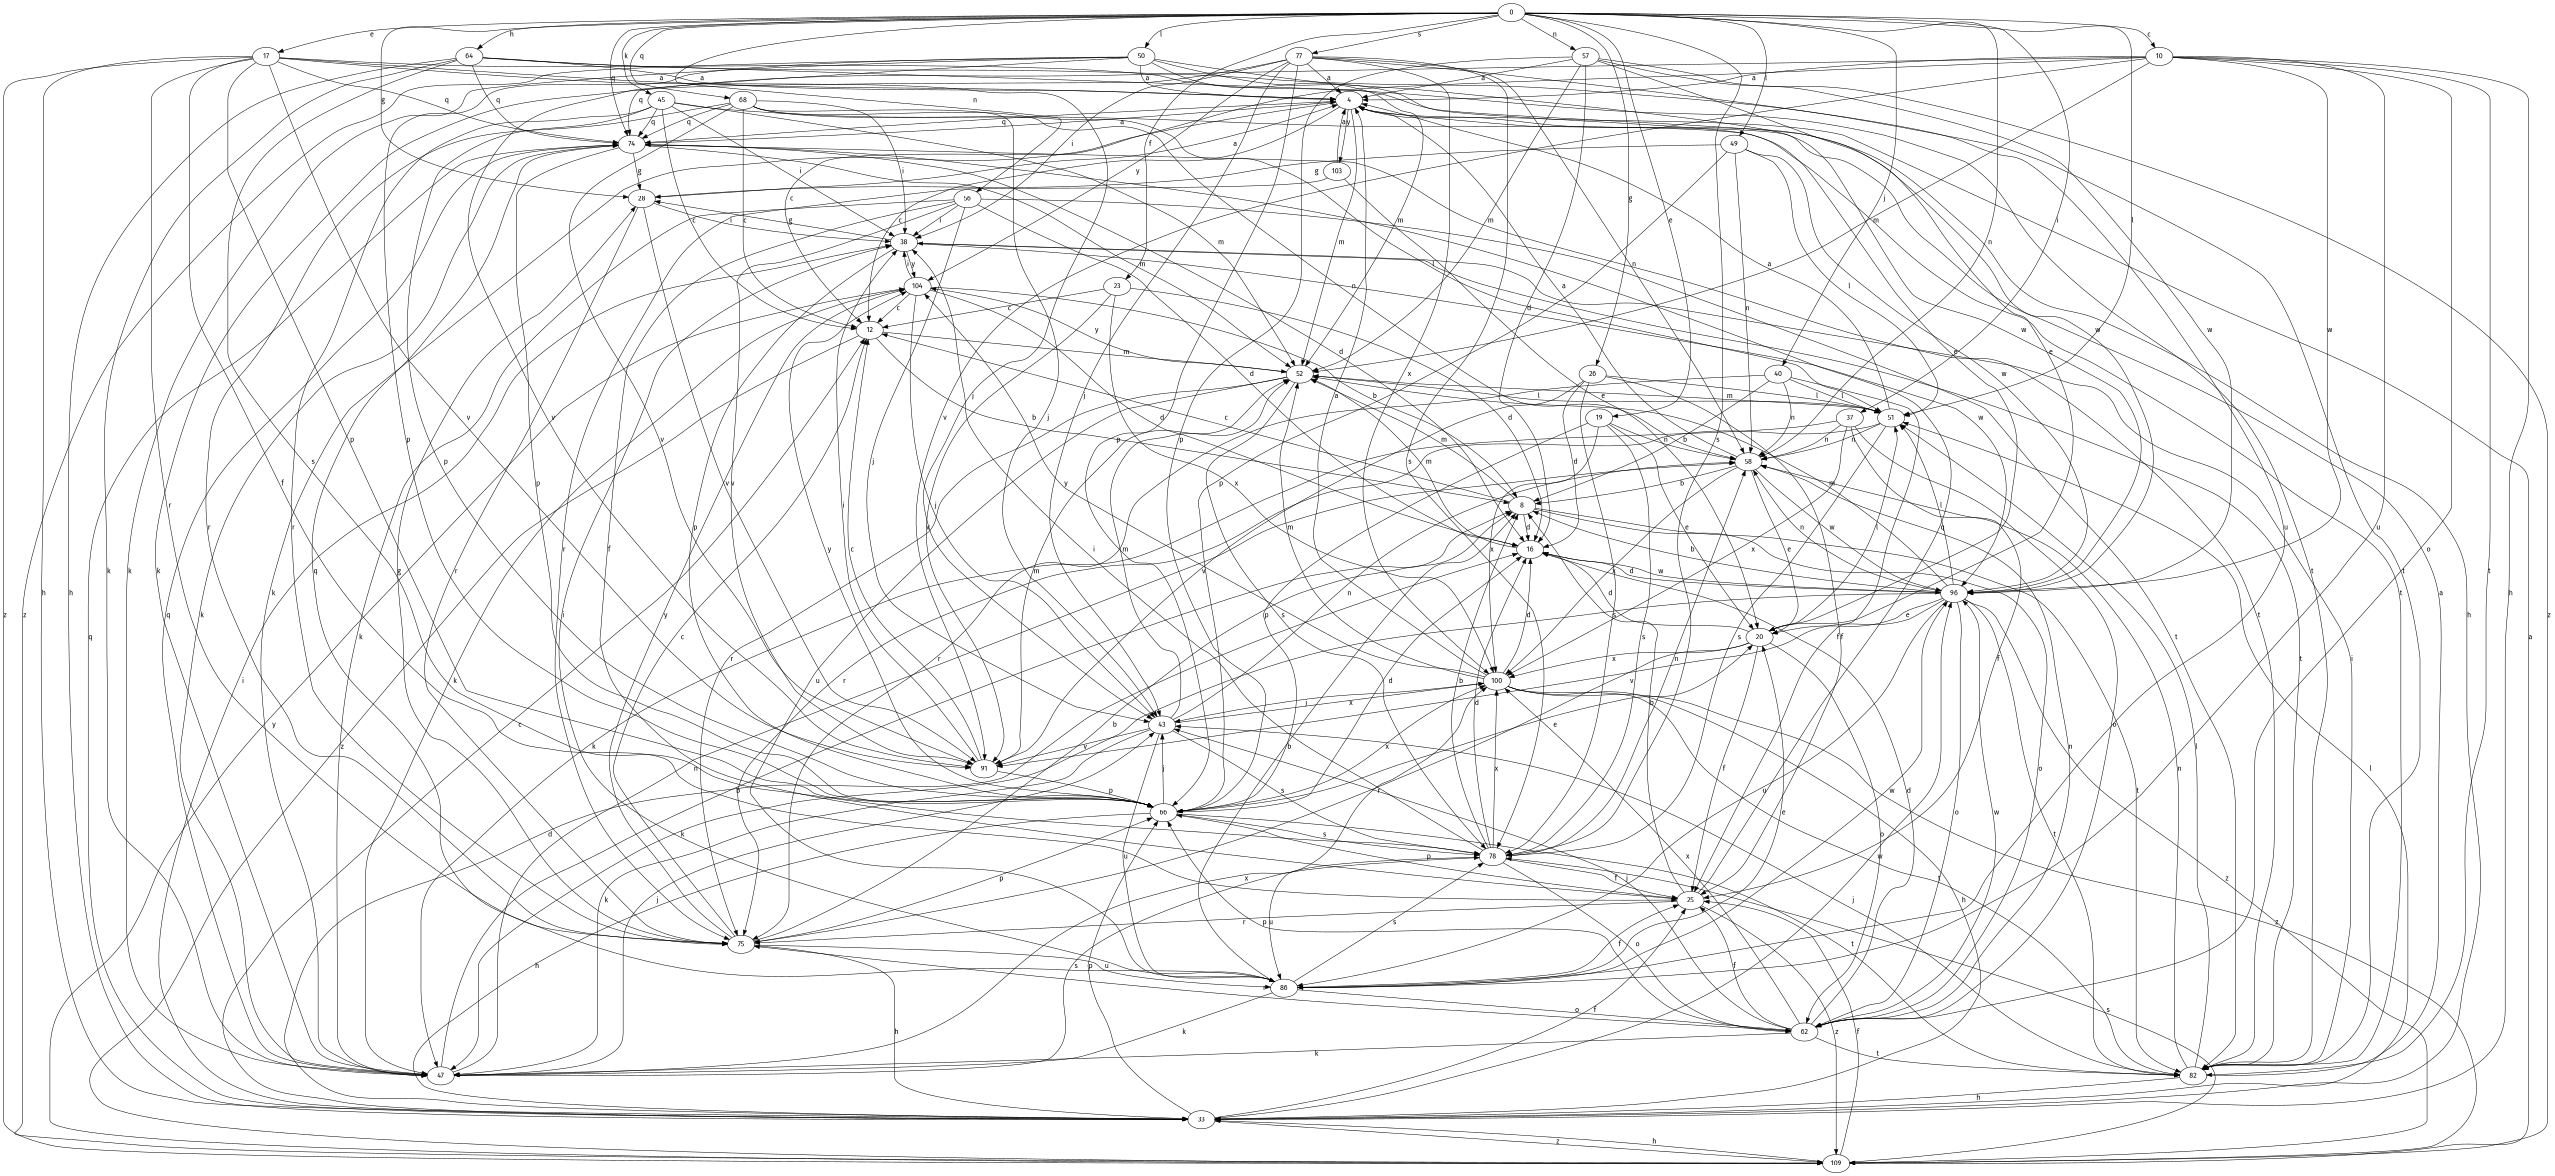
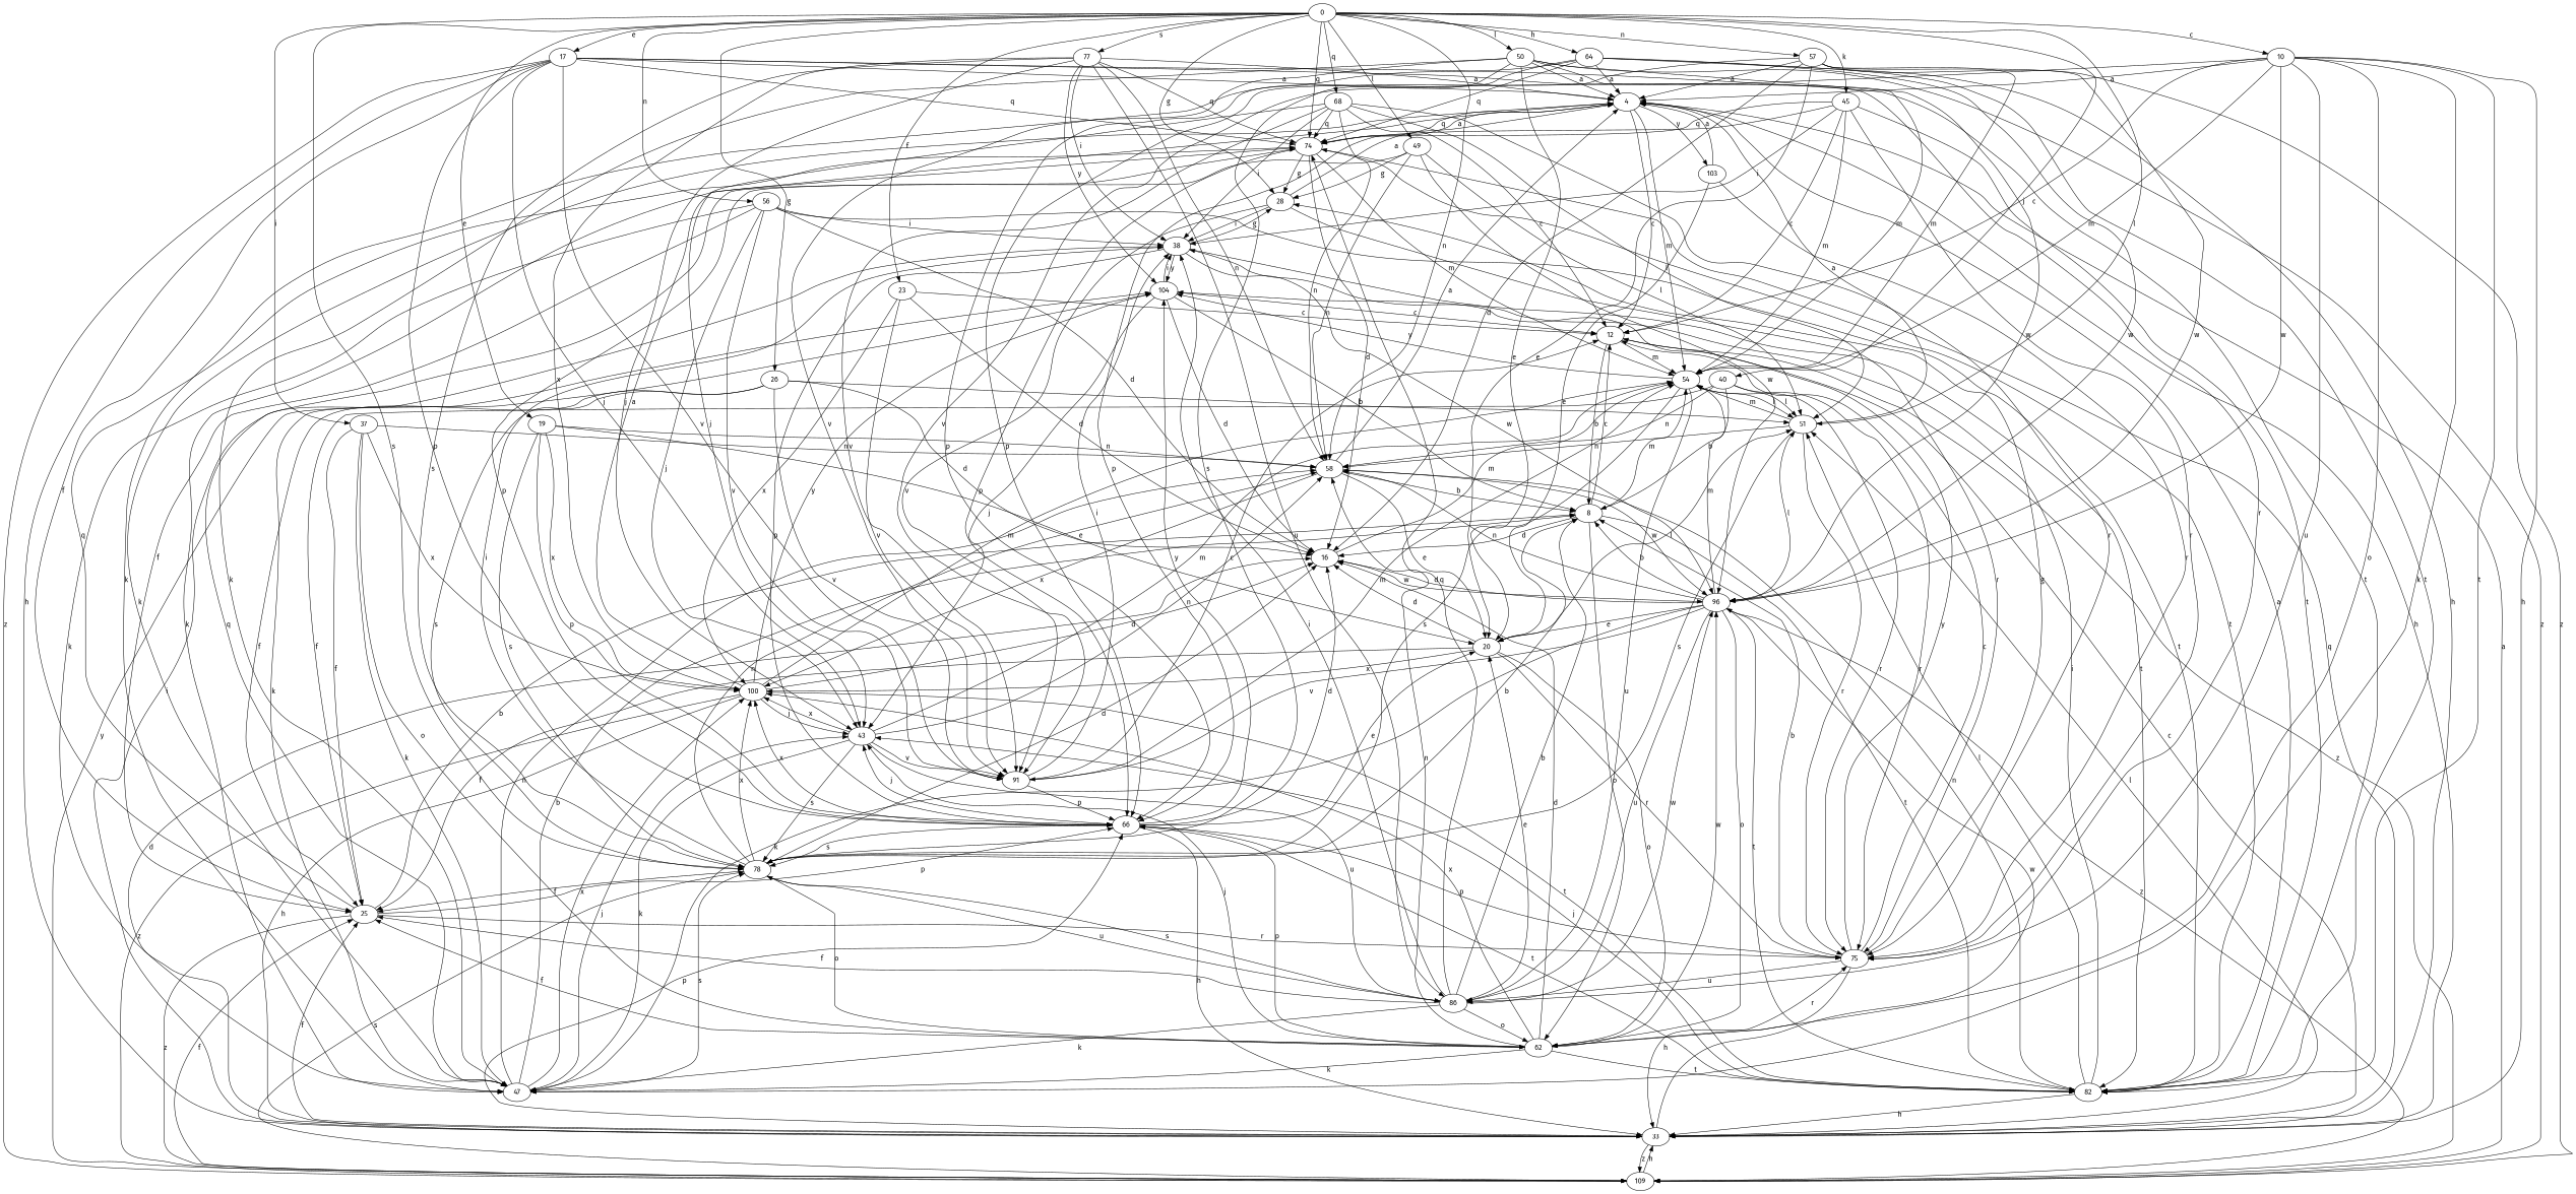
  strict digraph {
    fontname="Fira Sans"
    node [fontname="Fira Sans"]
    edge [fontname="Fira Sans"]
    0
    10
    17
    19
    23
    26
    28
    37
    40
    45
    49
    50
    51
    56
    57
    58
    64
    68
    n19 [label=74]
    77
    78
    4
    12
    33
    47
-   54 [label=52]
+   54
    62
    82
    86
    91
    96
    109
    25
    43
    66
    75
    20
    100
    16
    38
    8
    104
    103
    0 -> 10 [label=c]
    0 -> 17 [label=e]
    0 -> 19 [label=e]
    0 -> 23 [label=f]
    0 -> 26 [label=g]
    0 -> 28 [label=g]
    0 -> 37 [label=i]
    0 -> 40 [label=j]
    0 -> 45 [label=k]
    0 -> 49 [label=l]
    0 -> 50 [label=l]
    0 -> 51 [label=l]
    0 -> 56 [label=n]
    0 -> 57 [label=n]
    0 -> 58 [label=n]
    0 -> 64 [label=h]
    0 -> 68 [label=q]
    0 -> n19 [label=q]
    0 -> 77 [label=s]
    0 -> 78 [label=s]
    10 -> 4 [label=a]
    10 -> 12 [label=c]
    10 -> 33 [label=h]
    10 -> 47 [label=k]
    10 -> 54 [label=m]
    10 -> 62 [label=o]
    10 -> 82 [label=t]
    10 -> 86 [label=u]
    10 -> 91 [label=v]
    10 -> 96 [label=w]
    17 -> n19 [label=q]
    17 -> 4 [label=a]
    17 -> 33 [label=h]
    17 -> 82 [label=t]
    17 -> 91 [label=v]
    17 -> 109 [label=z]
    17 -> 25 [label=f]
    17 -> 43 [label=j]
    17 -> 66 [label=p]
    17 -> 75 [label=r]
    19 -> 58 [label=n]
    19 -> 78 [label=s]
    19 -> 66 [label=p]
    19 -> 20 [label=e]
    19 -> 100 [label=x]
    23 -> 12 [label=c]
    23 -> 91 [label=v]
    23 -> 100 [label=x]
    23 -> 16 [label=d]
    26 -> 51 [label=l]
    26 -> 78 [label=s]
    26 -> 91 [label=v]
    26 -> 25 [label=f]
    26 -> 16 [label=d]
    28 -> 4 [label=a]
    28 -> 91 [label=v]
    28 -> 75 [label=r]
    28 -> 38 [label=i]
    37 -> 58 [label=n]
    37 -> 47 [label=k]
    37 -> 62 [label=o]
    37 -> 25 [label=f]
    37 -> 100 [label=x]
    40 -> 51 [label=l]
    40 -> 58 [label=n]
    40 -> 25 [label=f]
    40 -> 75 [label=r]
    40 -> 8 [label=b]
    45 -> n19 [label=q]
    45 -> 12 [label=c]
    45 -> 54 [label=m]
    45 -> 82 [label=t]
    45 -> 66 [label=p]
    45 -> 75 [label=r]
    45 -> 38 [label=i]
    49 -> 28 [label=g]
    49 -> 51 [label=l]
    49 -> 58 [label=n]
    49 -> 96 [label=w]
    49 -> 66 [label=p]
    50 -> 4 [label=a]
    50 -> 47 [label=k]
    50 -> 54 [label=m]
    50 -> 91 [label=v]
    50 -> 96 [label=w]
    50 -> 109 [label=z]
    50 -> 66 [label=p]
    50 -> 20 [label=e]
    51 -> 58 [label=n]
    51 -> 78 [label=s]
    51 -> 4 [label=a]
    51 -> 54 [label=m]
    51 -> 75 [label=r]
    56 -> 47 [label=k]
    56 -> 82 [label=t]
    56 -> 91 [label=v]
    56 -> 25 [label=f]
    56 -> 43 [label=j]
    56 -> 16 [label=d]
    56 -> 38 [label=i]
    57 -> 4 [label=a]
    57 -> 54 [label=m]
    57 -> 96 [label=w]
    57 -> 109 [label=z]
    57 -> 66 [label=p]
    57 -> 20 [label=e]
    57 -> 16 [label=d]
    58 -> 4 [label=a]
    58 -> 96 [label=w]
    58 -> 20 [label=e]
    58 -> 100 [label=x]
    58 -> 8 [label=b]
    64 -> n19 [label=q]
    64 -> 78 [label=s]
    64 -> 4 [label=a]
    64 -> 33 [label=h]
    64 -> 47 [label=k]
    64 -> 82 [label=t]
    64 -> 96 [label=w]
    68 -> 51 [label=l]
    68 -> 58 [label=n]
    68 -> n19 [label=q]
    68 -> 12 [label=c]
    68 -> 91 [label=v]
    68 -> 43 [label=j]
    68 -> 75 [label=r]
    68 -> 38 [label=i]
    n19 -> 28 [label=g]
    n19 -> 4 [label=a]
    n19 -> 47 [label=k]
    n19 -> 54 [label=m]
    n19 -> 82 [label=t]
    n19 -> 66 [label=p]
    n19 -> 16 [label=d]
    77 -> 58 [label=n]
    77 -> n19 [label=q]
    77 -> 78 [label=s]
    77 -> 4 [label=a]
    77 -> 86 [label=u]
    77 -> 43 [label=j]
-   77 -> 66 [label=p]
    77 -> 100 [label=x]
    77 -> 38 [label=i]
    77 -> 104 [label=y]
    78 -> 58 [label=n]
    78 -> 62 [label=o]
    78 -> 86 [label=u]
    78 -> 25 [label=f]
    78 -> 100 [label=x]
    78 -> 16 [label=d]
    78 -> 38 [label=i]
    78 -> 8 [label=b]
    4 -> n19 [label=q]
    4 -> 12 [label=c]
    4 -> 33 [label=h]
    4 -> 47 [label=k]
    4 -> 54 [label=m]
    4 -> 103 [label=y]
    12 -> 54 [label=m]
    12 -> 109 [label=z]
    12 -> 8 [label=b]
    33 -> 51 [label=l]
    33 -> n19 [label=q]
    33 -> 12 [label=c]
    33 -> 96 [label=w]
    33 -> 109 [label=z]
    33 -> 25 [label=f]
    33 -> 66 [label=p]
    33 -> 16 [label=d]
    33 -> 38 [label=i]
    47 -> 58 [label=n]
    47 -> n19 [label=q]
    47 -> 78 [label=s]
    47 -> 43 [label=j]
    47 -> 100 [label=x]
    47 -> 8 [label=b]
    54 -> 51 [label=l]
    54 -> 78 [label=s]
    54 -> 86 [label=u]
    54 -> 75 [label=r]
    54 -> 104 [label=y]
    62 -> 58 [label=n]
    62 -> 47 [label=k]
    62 -> 82 [label=t]
    62 -> 96 [label=w]
    62 -> 25 [label=f]
    62 -> 43 [label=j]
    62 -> 66 [label=p]
    62 -> 75 [label=r]
    62 -> 100 [label=x]
    62 -> 16 [label=d]
    82 -> 51 [label=l]
    82 -> 58 [label=n]
    82 -> 4 [label=a]
    82 -> 33 [label=h]
    82 -> 43 [label=j]
    82 -> 38 [label=i]
    86 -> n19 [label=q]
    86 -> 78 [label=s]
    86 -> 47 [label=k]
    86 -> 62 [label=o]
    86 -> 96 [label=w]
    86 -> 25 [label=f]
    86 -> 20 [label=e]
    86 -> 38 [label=i]
    86 -> 8 [label=b]
    91 -> 12 [label=c]
    91 -> 54 [label=m]
    91 -> 66 [label=p]
    91 -> 38 [label=i]
    96 -> 51 [label=l]
    96 -> 58 [label=n]
    96 -> 47 [label=k]
    96 -> 54 [label=m]
    96 -> 62 [label=o]
    96 -> 82 [label=t]
    96 -> 86 [label=u]
    96 -> 91 [label=v]
    96 -> 109 [label=z]
    96 -> 20 [label=e]
    96 -> 16 [label=d]
    96 -> 8 [label=b]
    109 -> 78 [label=s]
    109 -> 4 [label=a]
    109 -> 33 [label=h]
    109 -> 25 [label=f]
    109 -> 104 [label=y]
    25 -> n19 [label=q]
    25 -> 109 [label=z]
    25 -> 66 [label=p]
    25 -> 75 [label=r]
    25 -> 8 [label=b]
    43 -> 58 [label=n]
    43 -> 78 [label=s]
    43 -> 47 [label=k]
    43 -> 54 [label=m]
    43 -> 86 [label=u]
    43 -> 91 [label=v]
    43 -> 100 [label=x]
    66 -> 78 [label=s]
    66 -> 33 [label=h]
    66 -> 82 [label=t]
    66 -> 43 [label=j]
    66 -> 20 [label=e]
    66 -> 100 [label=x]
    66 -> 16 [label=d]
    66 -> 104 [label=y]
    75 -> 28 [label=g]
    75 -> 12 [label=c]
    75 -> 33 [label=h]
    75 -> 86 [label=u]
    75 -> 66 [label=p]
    75 -> 8 [label=b]
    75 -> 104 [label=y]
    20 -> 51 [label=l]
    20 -> 62 [label=o]
    20 -> 25 [label=f]
    20 -> 75 [label=r]
    20 -> 100 [label=x]
    20 -> 16 [label=d]
    100 -> 4 [label=a]
    100 -> 33 [label=h]
    100 -> 54 [label=m]
    100 -> 82 [label=t]
    100 -> 109 [label=z]
    100 -> 43 [label=j]
    100 -> 16 [label=d]
    100 -> 104 [label=y]
    16 -> 54 [label=m]
    16 -> 96 [label=w]
    38 -> 28 [label=g]
    38 -> 82 [label=t]
    38 -> 96 [label=w]
    38 -> 66 [label=p]
    38 -> 104 [label=y]
    8 -> 12 [label=c]
    8 -> 54 [label=m]
    8 -> 62 [label=o]
    8 -> 82 [label=t]
    8 -> 16 [label=d]
    104 -> 12 [label=c]
    104 -> 47 [label=k]
    104 -> 43 [label=j]
    104 -> 16 [label=d]
    104 -> 38 [label=i]
    104 -> 8 [label=b]
    103 -> 4 [label=a]
    103 -> 75 [label=r]
    103 -> 20 [label=e]
  }
